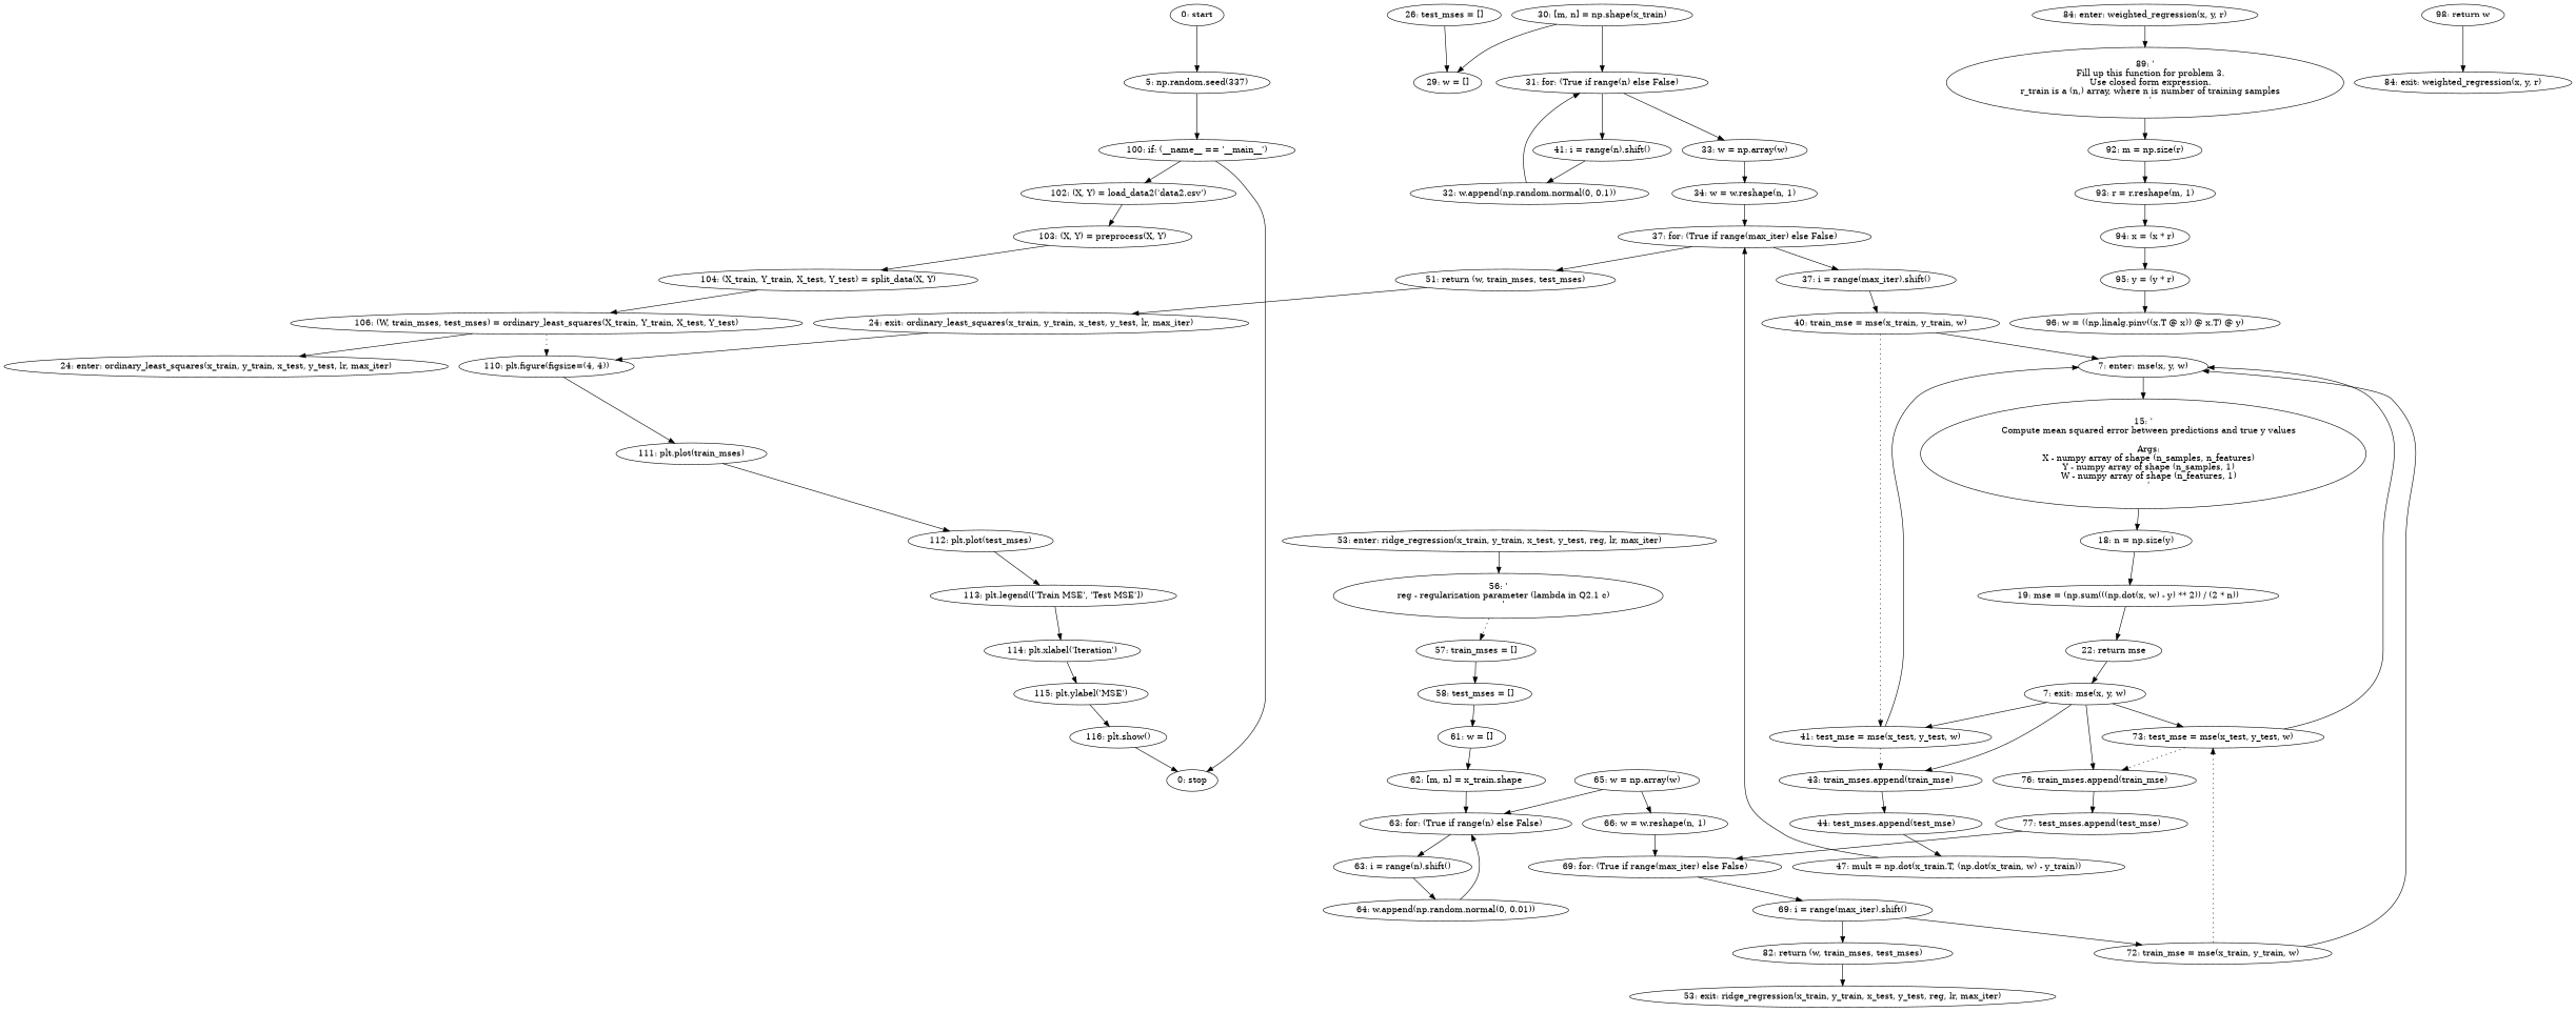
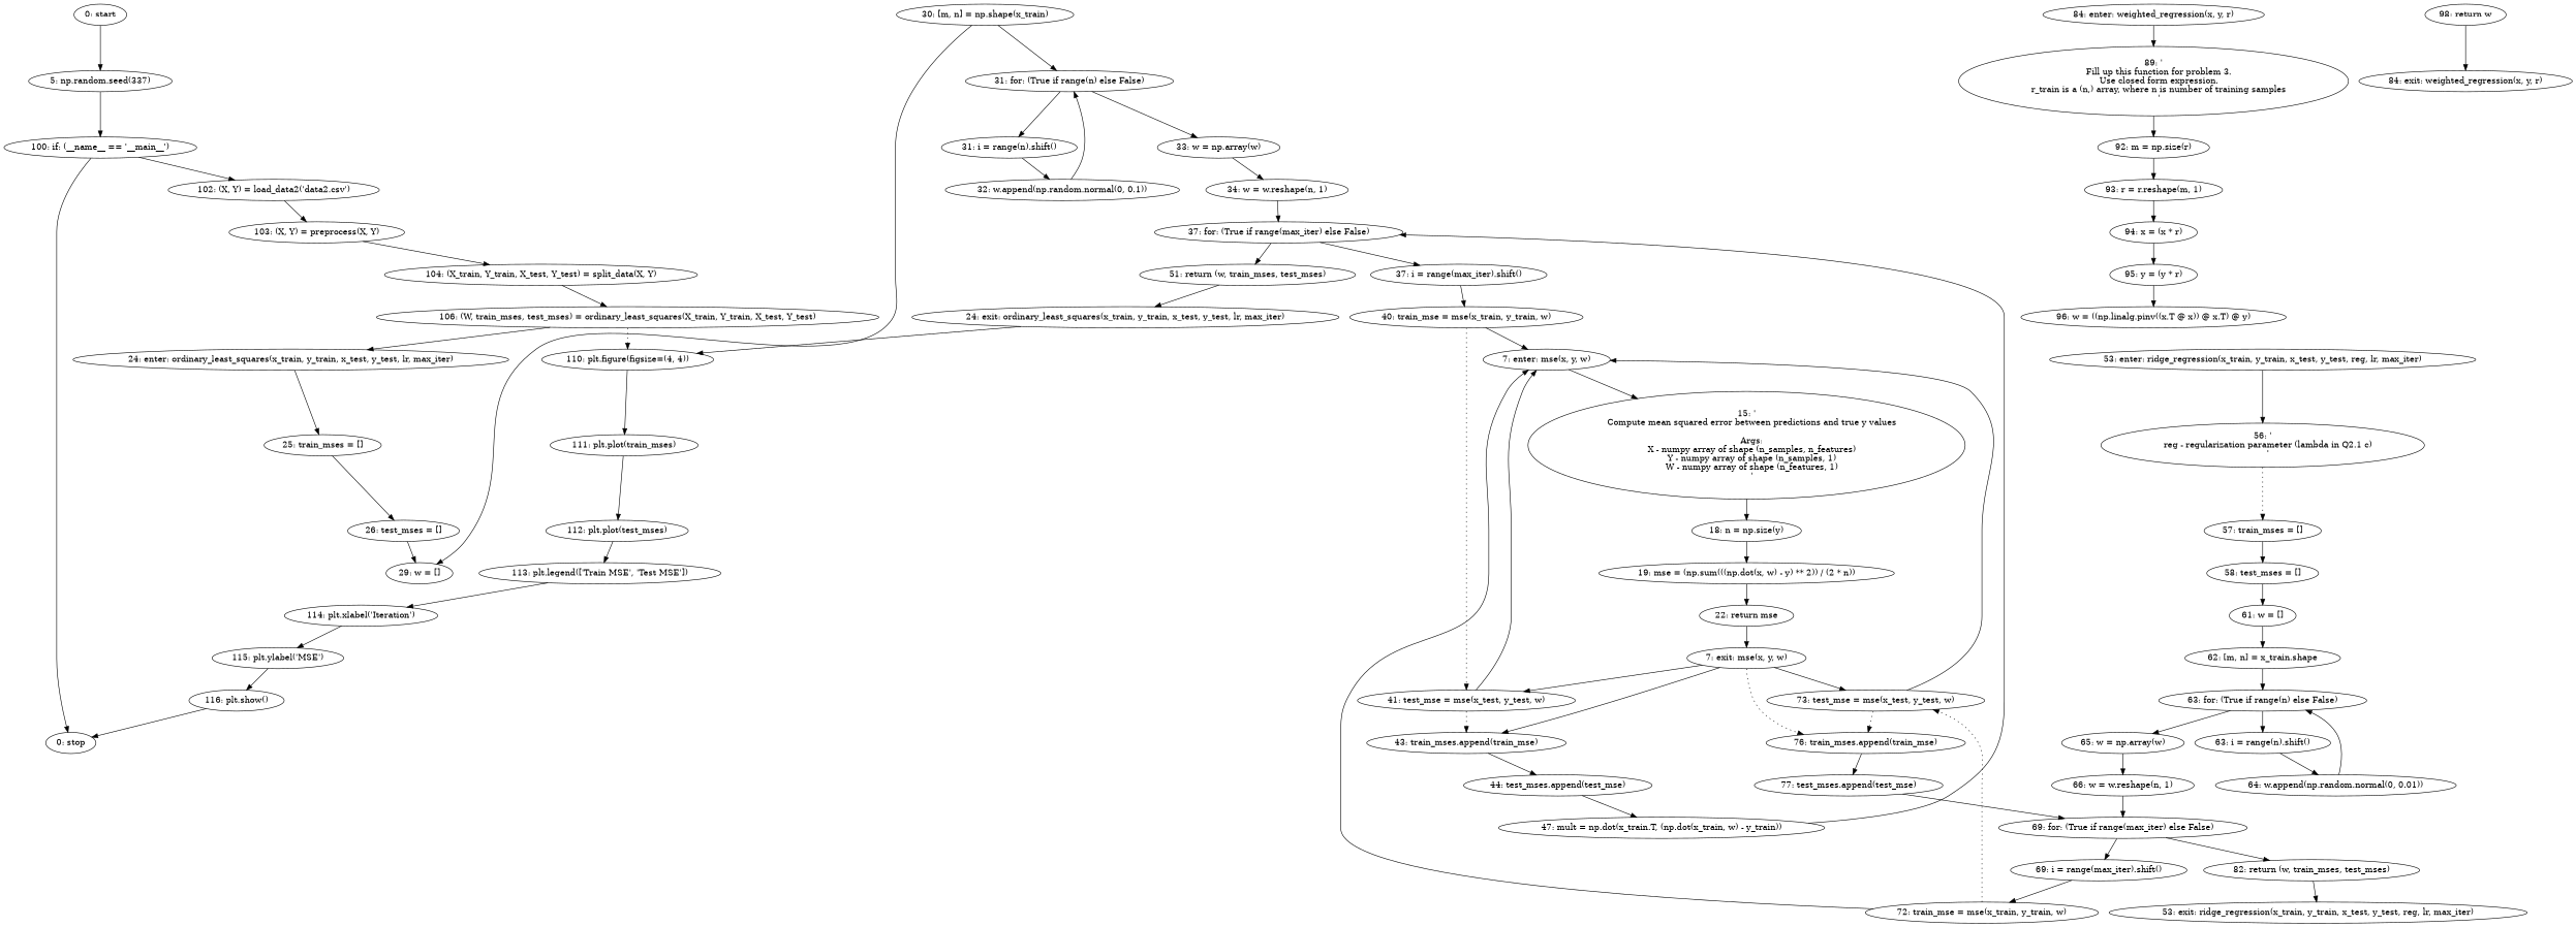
  strict digraph {
    n1 [label="0: start"]
    n2 [label="5: np.random.seed(337)"]
    n3 [label="100: if: (__name__ == '__main__')"]
    n4 [label="102: (X, Y) = load_data2('data2.csv')"]
    n5 [label="0: stop"]
    n6 [label="103: (X, Y) = preprocess(X, Y)"]
    n7 [label="104: (X_train, Y_train, X_test, Y_test) = split_data(X, Y)"]
    n8 [label="7: enter: mse(x, y, w)"]
    n9 [label="15: '\n    Compute mean squared error between predictions and true y values\n\n    Args:\n    X - numpy array of shape (n_samples, n_features)\n    Y - numpy array of shape (n_samples, 1)\n    W - numpy array of shape (n_features, 1)\n    '"]
    n10 [label="18: n = np.size(y)"]
    n11 [label="19: mse = (np.sum(((np.dot(x, w) - y) ** 2)) / (2 * n))"]
    n12 [label="22: return mse"]
    n13 [label="40: train_mse = mse(x_train, y_train, w)"]
    n14 [label="41: test_mse = mse(x_test, y_test, w)"]
    n15 [label="43: train_mses.append(train_mse)"]
    n16 [label="44: test_mses.append(test_mse)"]
    n17 [label="47: mult = np.dot(x_train.T, (np.dot(x_train, w) - y_train))"]
    n18 [label="37: for: (True if range(max_iter) else False)"]
    n19 [label="72: train_mse = mse(x_train, y_train, w)"]
    n20 [label="73: test_mse = mse(x_test, y_test, w)"]
    n21 [label="76: train_mses.append(train_mse)"]
    n22 [label="77: test_mses.append(test_mse)"]
    n23 [label="69: for: (True if range(max_iter) else False)"]
    n24 [label="82: return (w, train_mses, test_mses)"]
    n25 [label="69: i = range(max_iter).shift()"]
    n26 [label="7: exit: mse(x, y, w)"]
    n27 [label="24: enter: ordinary_least_squares(x_train, y_train, x_test, y_test, lr, max_iter)"]
+   n28 [label="25: train_mses = []"]
    n29 [label="26: test_mses = []"]
    n30 [label="29: w = []"]
    n31 [label="106: (W, train_mses, test_mses) = ordinary_least_squares(X_train, Y_train, X_test, Y_test)"]
    n32 [label="110: plt.figure(figsize=(4, 4))"]
    n33 [label="111: plt.plot(train_mses)"]
    n34 [label="112: plt.plot(test_mses)"]
    n35 [label="113: plt.legend(['Train MSE', 'Test MSE'])"]
    n36 [label="24: exit: ordinary_least_squares(x_train, y_train, x_test, y_test, lr, max_iter)"]
    n37 [label="51: return (w, train_mses, test_mses)"]
    n38 [label="30: [m, n] = np.shape(x_train)"]
    n39 [label="31: for: (True if range(n) else False)"]
-   n40 [label="41: i = range(n).shift()"]
+   n40 [label="31: i = range(n).shift()"]
    n41 [label="33: w = np.array(w)"]
    n42 [label="32: w.append(np.random.normal(0, 0.1))"]
    n43 [label="34: w = w.reshape(n, 1)"]
    n44 [label="37: i = range(max_iter).shift()"]
    n45 [label="53: enter: ridge_regression(x_train, y_train, x_test, y_test, reg, lr, max_iter)"]
    n46 [label="56: '\n    reg - regularization parameter (lambda in Q2.1 c)\n    '"]
    n47 [label="57: train_mses = []"]
    n48 [label="58: test_mses = []"]
    n49 [label="61: w = []"]
    n50 [label="53: exit: ridge_regression(x_train, y_train, x_test, y_test, reg, lr, max_iter)"]
    n51 [label="62: [m, n] = x_train.shape"]
    n52 [label="63: for: (True if range(n) else False)"]
    n53 [label="63: i = range(n).shift()"]
    n54 [label="65: w = np.array(w)"]
    n55 [label="64: w.append(np.random.normal(0, 0.01))"]
    n56 [label="66: w = w.reshape(n, 1)"]
    n57 [label="84: enter: weighted_regression(x, y, r)"]
    n58 [label="89: '\n    Fill up this function for problem 3.\n    Use closed form expression.\n    r_train is a (n,) array, where n is number of training samples\n    '"]
    n59 [label="92: m = np.size(r)"]
    n60 [label="93: r = r.reshape(m, 1)"]
    n61 [label="94: x = (x * r)"]
    n62 [label="84: exit: weighted_regression(x, y, r)"]
    n63 [label="98: return w"]
    n64 [label="95: y = (y * r)"]
    n65 [label="96: w = ((np.linalg.pinv((x.T @ x)) @ x.T) @ y)"]
    n66 [label="114: plt.xlabel('Iteration')"]
    n67 [label="115: plt.ylabel('MSE')"]
    n68 [label="116: plt.show()"]
    n1 -> n2
    n2 -> n3
    n3 -> n4
    n3 -> n5
    n4 -> n6
    n6 -> n7
    n7 -> n31
    n8 -> n9
    n9 -> n10
    n10 -> n11
    n11 -> n12
    n12 -> n26
    n13 -> n8
    n13 -> n14 [style=dotted weight=100]
    n14 -> n8
    n14 -> n15 [style=dotted weight=100]
    n15 -> n16
    n16 -> n17
    n17 -> n18
    n18 -> n37
    n18 -> n44
    n19 -> n8
    n19 -> n20 [style=dotted weight=100]
    n20 -> n8
    n20 -> n21 [style=dotted weight=100]
    n21 -> n22
    n22 -> n23
-   n25 -> n24
+   n23 -> n24
    n23 -> n25
    n24 -> n50
    n25 -> n19
    n26 -> n14
    n26 -> n15
    n26 -> n20
-   n26 -> n21
+   n26 -> n21 [style=dotted]
+   n27 -> n28
+   n28 -> n29
    n29 -> n30
    n31 -> n27
    n31 -> n32 [style=dotted weight=100]
    n32 -> n33
    n33 -> n34
    n34 -> n35
    n35 -> n66
    n36 -> n32
    n37 -> n36
    n38 -> n30
    n38 -> n39
    n39 -> n40
    n39 -> n41
    n40 -> n42
    n41 -> n43
    n42 -> n39
    n43 -> n18
    n44 -> n13
    n45 -> n46
    n46 -> n47 [style=dotted]
    n47 -> n48
    n48 -> n49
    n49 -> n51
    n51 -> n52
    n52 -> n53
-   n54 -> n52
+   n52 -> n54
    n53 -> n55
    n54 -> n56
    n55 -> n52
    n56 -> n23
    n57 -> n58
    n58 -> n59
    n59 -> n60
    n60 -> n61
    n61 -> n64
    n63 -> n62
    n64 -> n65
    n66 -> n67
    n67 -> n68
    n68 -> n5
  }
